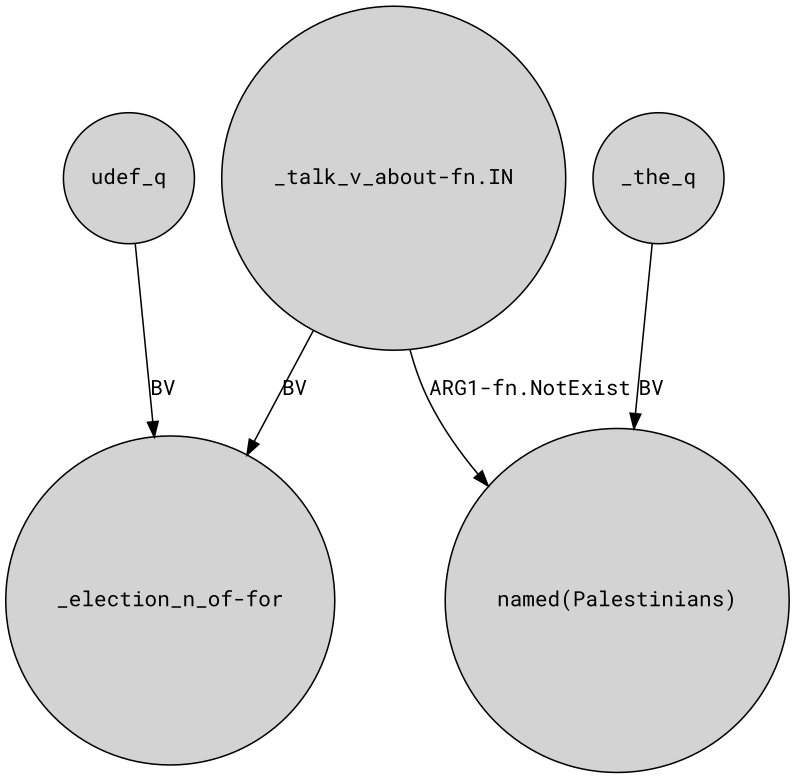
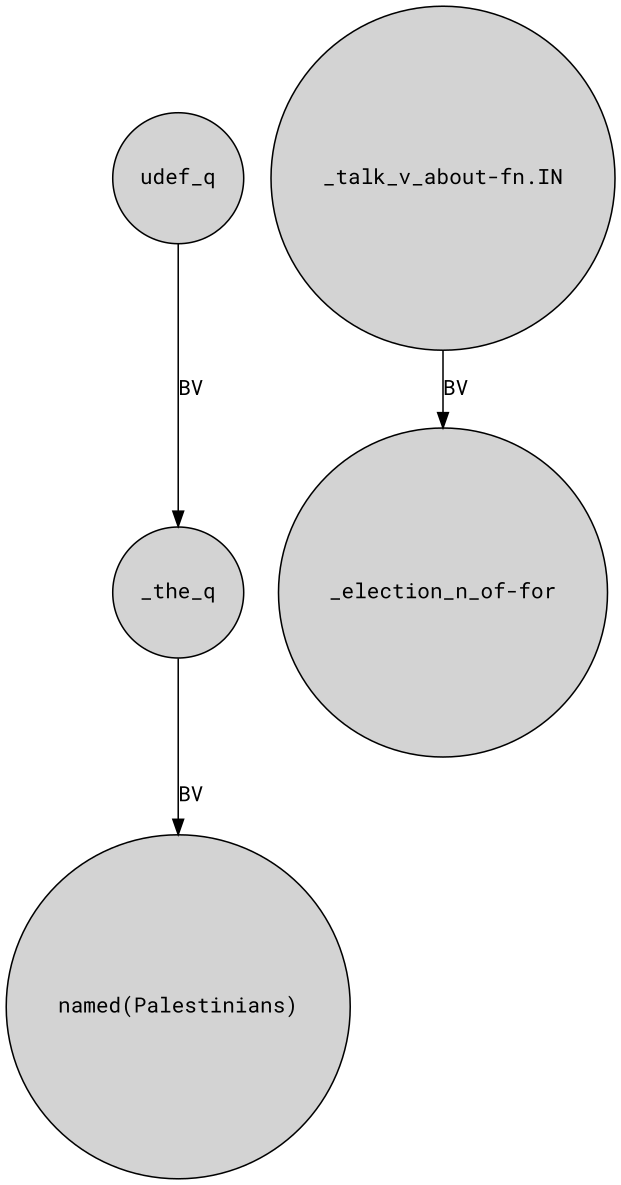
  digraph {
    fontname="Roboto Mono"
    node [fontname="Roboto Mono" shape=circle style=filled]
    edge [fontname="Roboto Mono"]
    udef_q
    "_election_n_of-for"
    "_talk_v_about-fn.IN"
    "named(Palestinians)"
    _the_q
-   udef_q -> "_election_n_of-for" [label=BV]
+   udef_q -> _the_q [label=BV]
    "_talk_v_about-fn.IN" -> "_election_n_of-for" [label=BV]
-   "_talk_v_about-fn.IN" -> "named(Palestinians)" [label="ARG1-fn.NotExist"]
    _the_q -> "named(Palestinians)" [label=BV]
  }
